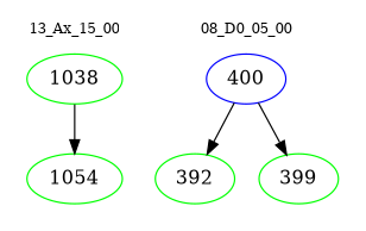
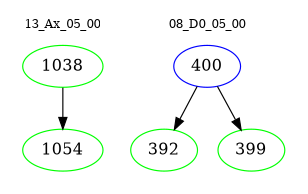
  digraph {
    node [color=green]
    edge [color=black]
    n1 [label=1038]
    n2 [label=1054]
    n3 [color=blue label=400]
    n4 [label=392]
    n5 [label=399]
    subgraph cluster_1 {
      color=white
      fontsize=10
-     label="13_Ax_15_00"
+     label="13_Ax_05_00"
      n1
      n2
    }
    subgraph cluster_2 {
      color=white
      fontsize=10
      label="08_D0_05_00"
      n3
      n4
      n5
    }
    n1 -> n2
    n3 -> n4
    n3 -> n5
  }
